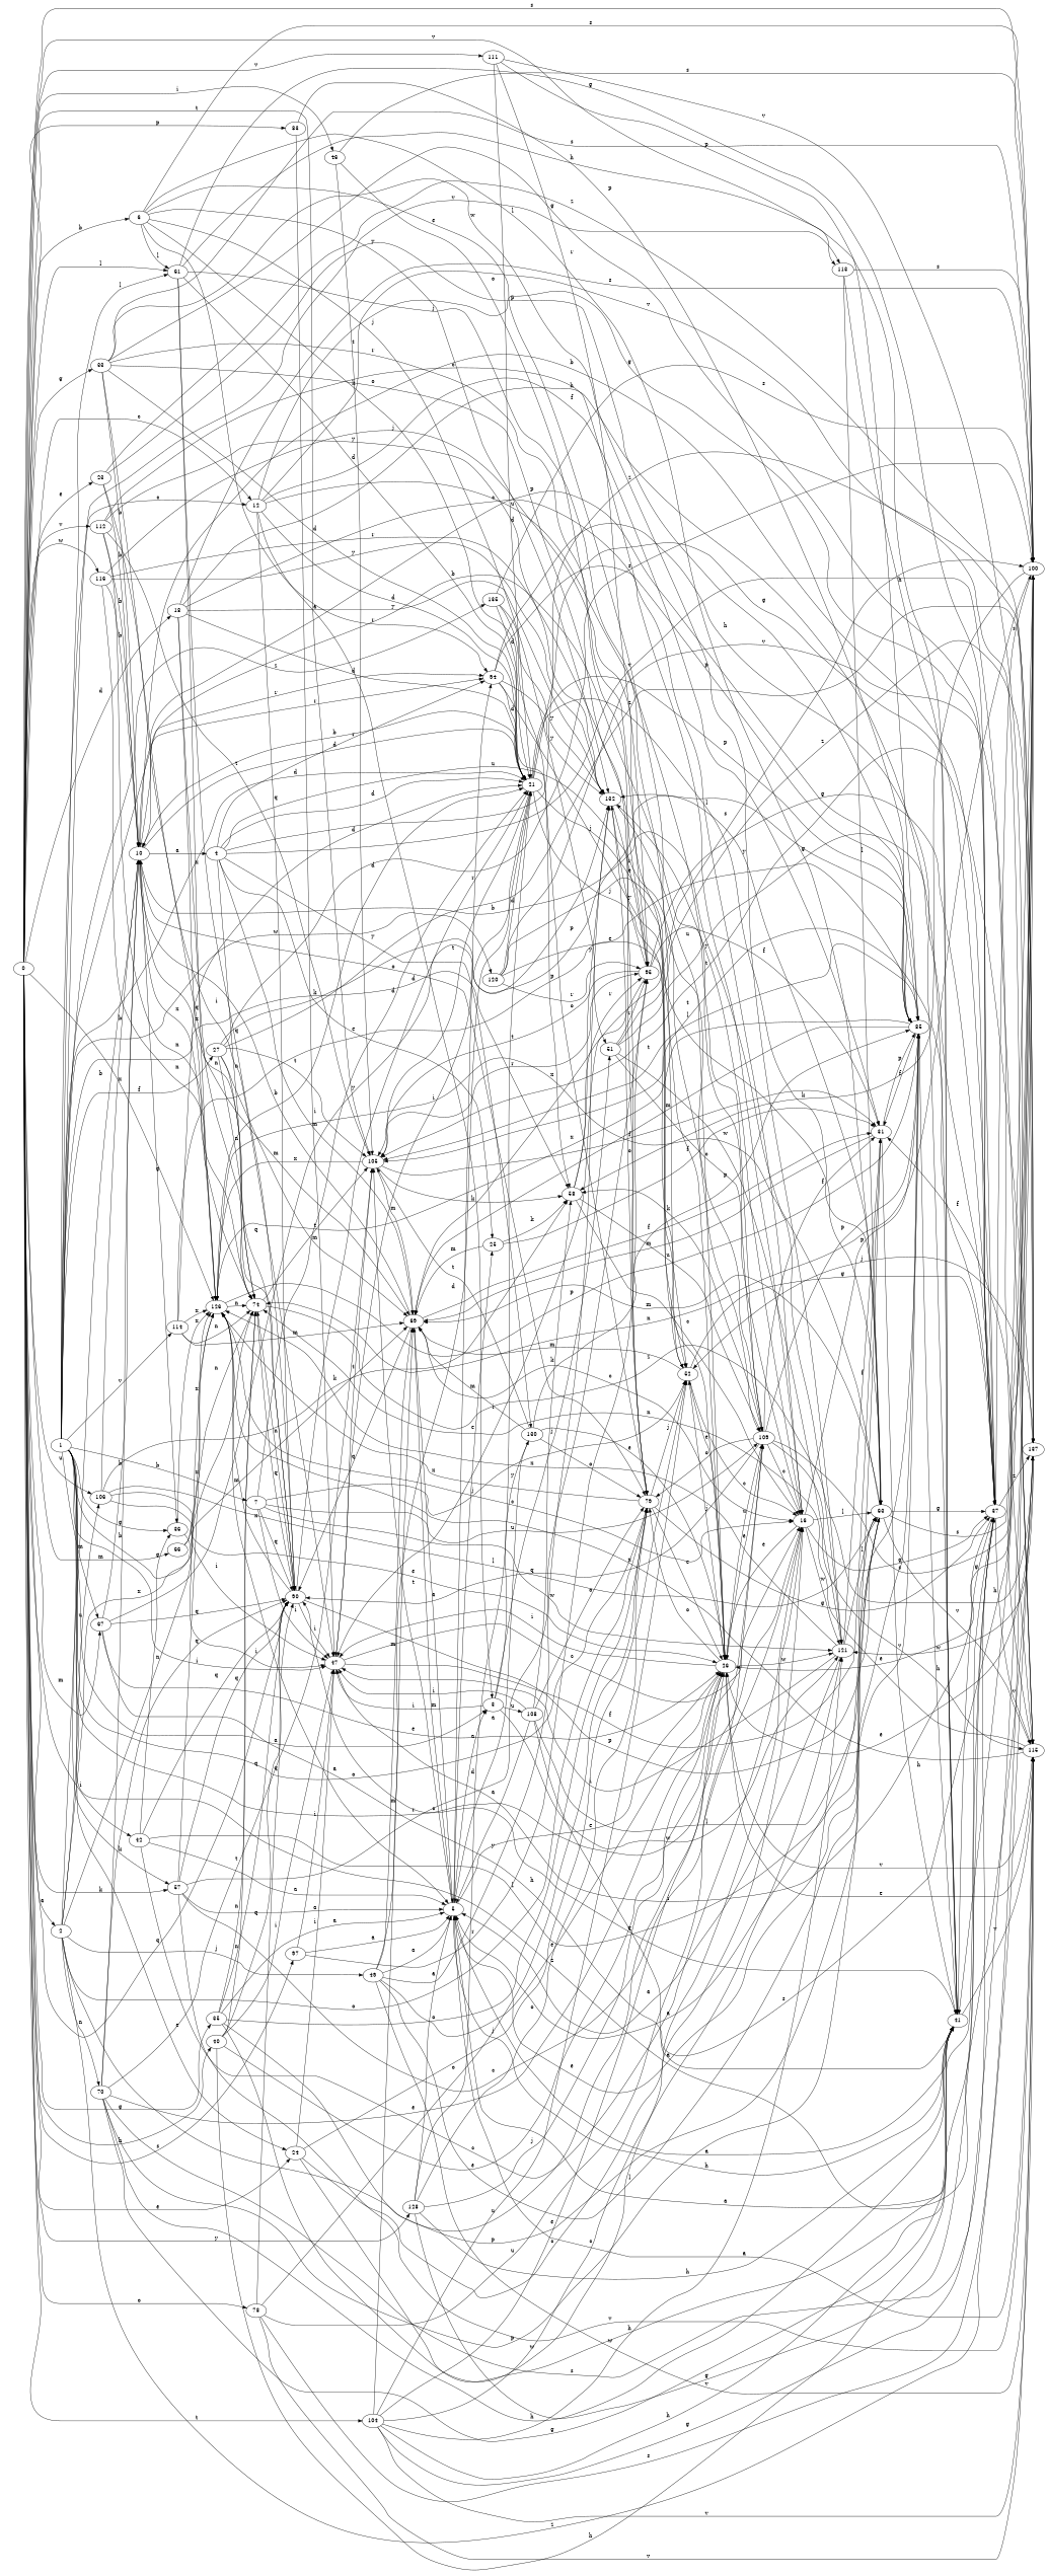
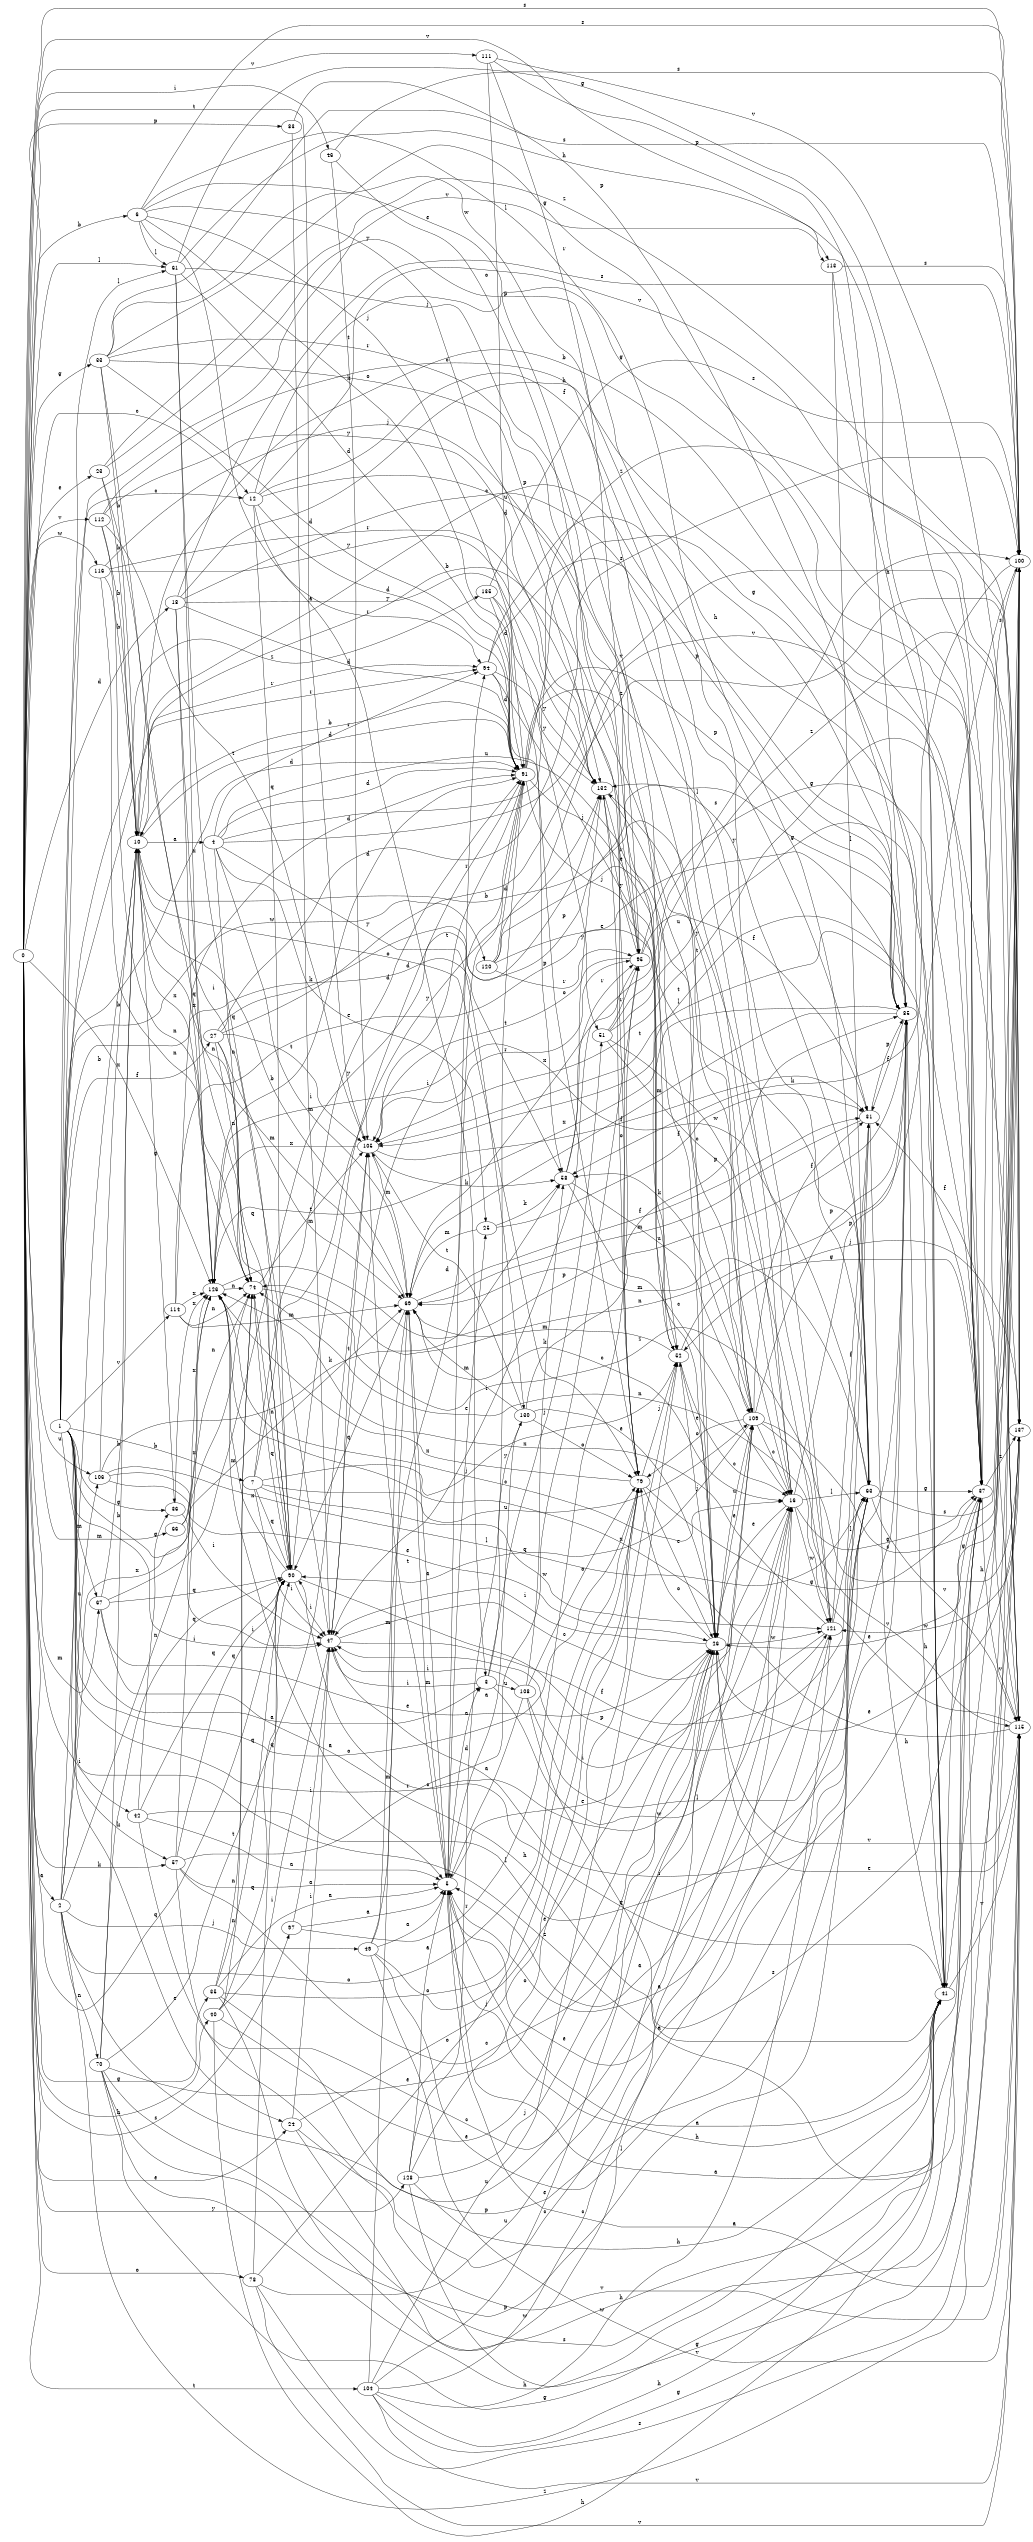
  strict digraph {
    rankdir=LR
    0
    2
    6
    12
    18
    23
    24
    33
    35
    40
    42
    46
    57
    61
    66
    67
    78
    83
    90
    97
    100
    104
    105
    106
    111
    112
    113
    116
    126
    128
    79
    137
    10
    49
    70
    74
    85
    3
    58
    51
    26
    63
    132
-   21
+   21 [label=91]
    94
    109
    115
    31
    37
    16
    41
    47
    52
    121
    95
    5
    36
    69
    1
    7
    27
    114
    120
    135
    108
    130
    4
    25
    0 -> 2 [label=a]
    0 -> 6 [label=b]
    0 -> 12 [label=c]
    0 -> 18 [label=d]
    0 -> 23 [label=e]
    0 -> 24 [label=e]
    0 -> 33 [label=g]
    0 -> 35 [label=g]
    0 -> 40 [label=h]
    0 -> 42 [label=i]
    0 -> 46 [label=i]
    0 -> 57 [label=k]
    0 -> 61 [label=l]
    0 -> 66 [label=m]
    0 -> 67 [label=m]
    0 -> 78 [label=o]
    0 -> 83 [label=p]
    0 -> 90 [label=q]
    0 -> 97 [label=s]
    0 -> 100 [label=s]
    0 -> 104 [label=t]
    0 -> 105 [label=t]
    0 -> 106 [label=u]
    0 -> 111 [label=v]
    0 -> 112 [label=v]
    0 -> 113 [label=v]
    0 -> 116 [label=w]
    0 -> 126 [label=x]
    0 -> 128 [label=y]
    2 -> 106 [label=u]
    2 -> 126 [label=x]
    2 -> 79 [label=o]
    2 -> 137 [label=z]
    2 -> 10 [label=b]
    2 -> 49 [label=j]
    2 -> 70 [label=n]
    2 -> 74 [label=n]
    2 -> 85 [label=p]
    6 -> 61 [label=l]
    6 -> 100 [label=s]
    6 -> 3 [label=a]
    6 -> 58 [label=k]
    6 -> 51 [label=j]
    6 -> 26 [label=e]
    6 -> 63 [label=l]
    6 -> 132 [label=y]
    12 -> 90 [label=q]
    12 -> 21 [label=d]
    12 -> 94 [label=r]
    12 -> 109 [label=u]
    12 -> 115 [label=v]
    12 -> 31 [label=f]
    12 -> 37 [label=g]
    18 -> 100 [label=s]
    18 -> 126 [label=x]
    18 -> 74 [label=n]
    18 -> 132 [label=y]
    18 -> 21 [label=d]
    18 -> 16 [label=c]
    18 -> 41 [label=h]
    23 -> 137 [label=z]
    23 -> 10 [label=b]
    23 -> 85 [label=p]
    23 -> 47 [label=i]
    24 -> 16 [label=c]
    24 -> 41 [label=h]
    24 -> 47 [label=i]
    24 -> 52 [label=j]
    33 -> 90 [label=q]
    33 -> 100 [label=s]
    33 -> 79 [label=o]
    33 -> 10 [label=b]
    33 -> 21 [label=d]
    33 -> 37 [label=g]
    33 -> 121 [label=w]
    33 -> 95 [label=r]
    35 -> 90 [label=q]
    35 -> 79 [label=o]
    35 -> 74 [label=n]
    35 -> 109 [label=u]
    35 -> 121 [label=w]
    35 -> 5 [label=a]
    40 -> 90 [label=q]
    40 -> 74 [label=n]
    40 -> 26 [label=e]
    40 -> 41 [label=h]
    40 -> 47 [label=i]
    42 -> 90 [label=q]
    42 -> 63 [label=l]
    42 -> 16 [label=c]
    42 -> 5 [label=a]
    42 -> 36 [label=g]
    46 -> 100 [label=s]
    46 -> 105 [label=t]
    46 -> 79 [label=o]
    57 -> 90 [label=q]
    57 -> 126 [label=x]
    57 -> 115 [label=v]
    57 -> 16 [label=c]
    57 -> 95 [label=r]
    57 -> 5 [label=a]
    61 -> 90 [label=q]
    61 -> 126 [label=x]
    61 -> 21 [label=d]
    61 -> 37 [label=g]
    61 -> 41 [label=h]
    61 -> 52 [label=j]
    66 -> 126 [label=x]
    66 -> 74 [label=n]
    67 -> 90 [label=q]
    67 -> 10 [label=b]
    67 -> 26 [label=e]
    67 -> 132 [label=y]
    67 -> 41 [label=h]
    78 -> 90 [label=q]
    78 -> 100 [label=s]
    78 -> 79 [label=o]
    78 -> 109 [label=u]
    78 -> 115 [label=v]
    83 -> 85 [label=p]
    83 -> 47 [label=i]
    90 -> 126 [label=x]
    90 -> 74 [label=n]
    90 -> 85 [label=p]
    90 -> 21 [label=d]
    90 -> 47 [label=i]
    97 -> 47 [label=i]
    97 -> 95 [label=r]
    97 -> 5 [label=a]
    100 -> 74 [label=n]
    100 -> 58 [label=k]
    100 -> 26 [label=e]
    100 -> 41 [label=h]
    104 -> 26 [label=e]
    104 -> 115 [label=v]
    104 -> 37 [label=g]
    104 -> 16 [label=c]
    104 -> 41 [label=h]
    104 -> 52 [label=j]
    104 -> 121 [label=w]
    104 -> 69 [label=m]
    105 -> 126 [label=x]
    105 -> 58 [label=k]
    105 -> 31 [label=f]
    105 -> 95 [label=r]
    105 -> 69 [label=m]
    106 -> 10 [label=b]
    106 -> 58 [label=k]
    106 -> 26 [label=e]
    106 -> 63 [label=l]
    106 -> 47 [label=i]
    111 -> 85 [label=p]
    111 -> 21 [label=d]
    111 -> 115 [label=v]
    111 -> 95 [label=r]
    112 -> 105 [label=t]
    112 -> 10 [label=b]
    112 -> 74 [label=n]
    112 -> 132 [label=y]
    112 -> 16 [label=c]
    113 -> 100 [label=s]
    113 -> 63 [label=l]
    113 -> 41 [label=h]
    116 -> 10 [label=b]
    116 -> 74 [label=n]
    116 -> 132 [label=y]
    116 -> 52 [label=j]
    116 -> 95 [label=r]
    126 -> 74 [label=n]
    126 -> 85 [label=p]
    126 -> 21 [label=d]
    126 -> 16 [label=c]
    126 -> 5 [label=a]
    128 -> 79 [label=o]
    128 -> 26 [label=e]
    128 -> 21 [label=d]
    128 -> 37 [label=g]
    128 -> 41 [label=h]
    128 -> 5 [label=a]
    79 -> 126 [label=x]
    79 -> 26 [label=e]
    79 -> 37 [label=g]
    79 -> 52 [label=j]
    137 -> 105 [label=t]
    137 -> 26 [label=e]
    137 -> 52 [label=j]
    137 -> 121 [label=w]
    10 -> 126 [label=x]
    10 -> 79 [label=o]
    10 -> 85 [label=p]
    10 -> 21 [label=d]
    10 -> 94 [label=r]
    10 -> 36 [label=g]
    10 -> 69 [label=m]
    10 -> 4 [label=a]
    49 -> 26 [label=e]
    49 -> 63 [label=l]
-   49 -> 132 [label=y]
+   7 -> 132 [label=y]
    49 -> 21 [label=d]
    49 -> 115 [label=v]
    49 -> 5 [label=a]
    49 -> 69 [label=m]
    70 -> 90 [label=q]
    70 -> 100 [label=s]
    70 -> 105 [label=t]
    70 -> 10 [label=b]
    70 -> 85 [label=p]
    70 -> 26 [label=e]
    70 -> 37 [label=g]
    70 -> 41 [label=h]
    74 -> 90 [label=q]
    74 -> 105 [label=t]
    74 -> 137 [label=z]
    85 -> 105 [label=t]
    85 -> 126 [label=x]
    85 -> 31 [label=f]
    85 -> 41 [label=h]
    85 -> 69 [label=m]
    3 -> 51 [label=j]
    3 -> 47 [label=i]
    3 -> 121 [label=w]
    3 -> 108 [label=u]
    3 -> 130 [label=y]
    58 -> 132 [label=y]
    58 -> 109 [label=u]
    58 -> 16 [label=c]
    58 -> 95 [label=r]
    51 -> 137 [label=z]
    51 -> 37 [label=g]
    51 -> 16 [label=c]
    51 -> 121 [label=w]
    51 -> 95 [label=r]
    26 -> 79 [label=o]
    26 -> 109 [label=u]
    26 -> 115 [label=v]
    26 -> 47 [label=i]
    26 -> 52 [label=j]
    26 -> 121 [label=w]
    63 -> 100 [label=s]
    63 -> 126 [label=x]
    63 -> 132 [label=y]
    63 -> 115 [label=v]
    63 -> 37 [label=g]
    63 -> 5 [label=a]
    63 -> 69 [label=m]
    132 -> 79 [label=o]
    132 -> 109 [label=u]
    132 -> 95 [label=r]
    21 -> 105 [label=t]
    21 -> 10 [label=b]
    21 -> 85 [label=p]
    21 -> 26 [label=e]
    21 -> 63 [label=l]
    21 -> 37 [label=g]
    21 -> 47 [label=i]
    21 -> 52 [label=j]
    94 -> 85 [label=p]
    94 -> 132 [label=y]
    94 -> 21 [label=d]
    94 -> 41 [label=h]
    94 -> 52 [label=j]
    109 -> 90 [label=q]
    109 -> 100 [label=s]
    109 -> 79 [label=o]
    109 -> 10 [label=b]
    109 -> 85 [label=p]
    109 -> 58 [label=k]
    109 -> 26 [label=e]
    109 -> 115 [label=v]
    109 -> 31 [label=f]
    109 -> 16 [label=c]
    115 -> 126 [label=x]
    115 -> 74 [label=n]
    115 -> 26 [label=e]
    115 -> 31 [label=f]
    115 -> 5 [label=a]
    31 -> 85 [label=p]
    31 -> 41 [label=h]
    31 -> 5 [label=a]
    31 -> 69 [label=m]
    37 -> 100 [label=s]
    37 -> 105 [label=t]
    37 -> 137 [label=z]
    37 -> 10 [label=b]
    37 -> 115 [label=v]
    37 -> 47 [label=i]
    37 -> 5 [label=a]
    16 -> 85 [label=p]
    16 -> 26 [label=e]
    16 -> 63 [label=l]
    16 -> 132 [label=y]
    16 -> 37 [label=g]
    16 -> 121 [label=w]
    41 -> 90 [label=q]
    41 -> 115 [label=v]
    41 -> 37 [label=g]
    41 -> 5 [label=a]
    47 -> 105 [label=t]
    47 -> 31 [label=f]
    47 -> 16 [label=c]
    52 -> 26 [label=e]
    52 -> 37 [label=g]
    52 -> 16 [label=c]
    52 -> 69 [label=m]
    121 -> 126 [label=x]
    121 -> 10 [label=b]
    121 -> 63 [label=l]
    121 -> 31 [label=f]
    121 -> 47 [label=i]
    121 -> 5 [label=a]
    95 -> 105 [label=t]
    95 -> 132 [label=y]
    95 -> 31 [label=f]
    95 -> 37 [label=g]
    95 -> 47 [label=i]
    5 -> 105 [label=t]
    5 -> 3 [label=a]
    5 -> 26 [label=e]
    5 -> 94 [label=r]
    5 -> 41 [label=h]
    5 -> 69 [label=m]
    5 -> 25 [label=e]
    36 -> 126 [label=x]
    36 -> 47 [label=i]
    69 -> 90 [label=q]
    69 -> 100 [label=s]
    69 -> 10 [label=b]
    69 -> 31 [label=f]
    69 -> 16 [label=c]
    69 -> 5 [label=a]
    1 -> 12 [label=c]
    1 -> 24 [label=e]
    1 -> 57 [label=k]
    1 -> 61 [label=l]
    1 -> 67 [label=m]
    1 -> 113 [label=v]
    1 -> 79 [label=o]
    1 -> 137 [label=z]
    1 -> 3 [label=a]
    1 -> 58 [label=k]
    1 -> 21 [label=d]
    1 -> 94 [label=r]
    1 -> 16 [label=c]
    1 -> 47 [label=i]
    1 -> 36 [label=g]
    1 -> 69 [label=m]
    1 -> 7 [label=b]
    1 -> 27 [label=f]
    1 -> 114 [label=v]
    1 -> 120 [label=w]
    1 -> 135 [label=z]
    7 -> 90 [label=q]
    7 -> 21 [label=d]
    7 -> 109 [label=u]
    7 -> 47 [label=i]
    7 -> 52 [label=j]
    7 -> 121 [label=w]
    27 -> 90 [label=q]
    27 -> 100 [label=s]
    27 -> 105 [label=t]
    27 -> 137 [label=z]
    27 -> 74 [label=n]
    27 -> 85 [label=p]
    27 -> 69 [label=m]
    114 -> 126 [label=x]
    114 -> 74 [label=n]
    114 -> 85 [label=p]
    114 -> 21 [label=d]
    114 -> 69 [label=m]
    120 -> 26 [label=e]
    120 -> 63 [label=l]
    120 -> 21 [label=d]
    120 -> 115 [label=v]
    120 -> 95 [label=r]
    135 -> 100 [label=s]
    135 -> 79 [label=o]
    135 -> 132 [label=y]
    135 -> 21 [label=d]
    108 -> 100 [label=s]
    108 -> 79 [label=o]
    108 -> 58 [label=k]
    108 -> 63 [label=l]
    108 -> 47 [label=i]
    108 -> 5 [label=a]
    130 -> 105 [label=t]
    130 -> 79 [label=o]
    130 -> 85 [label=p]
    130 -> 26 [label=e]
    130 -> 5 [label=a]
    130 -> 69 [label=m]
    4 -> 137 [label=z]
    4 -> 74 [label=n]
    4 -> 21 [label=d]
    4 -> 94 [label=r]
    4 -> 109 [label=u]
    4 -> 115 [label=v]
    4 -> 69 [label=m]
    4 -> 130 [label=y]
    4 -> 25 [label=e]
    25 -> 58 [label=k]
    25 -> 31 [label=f]
    25 -> 69 [label=m]
  }
